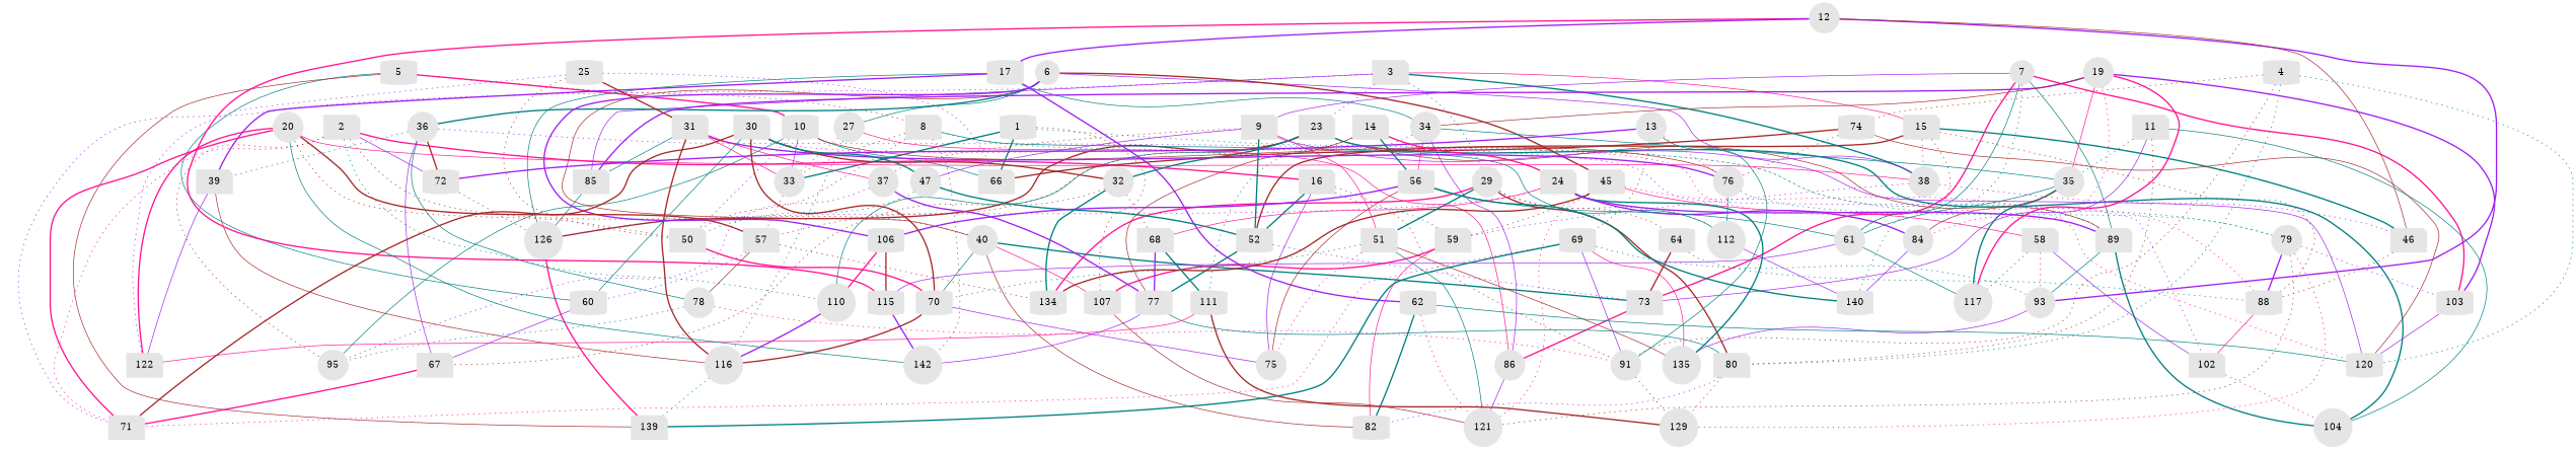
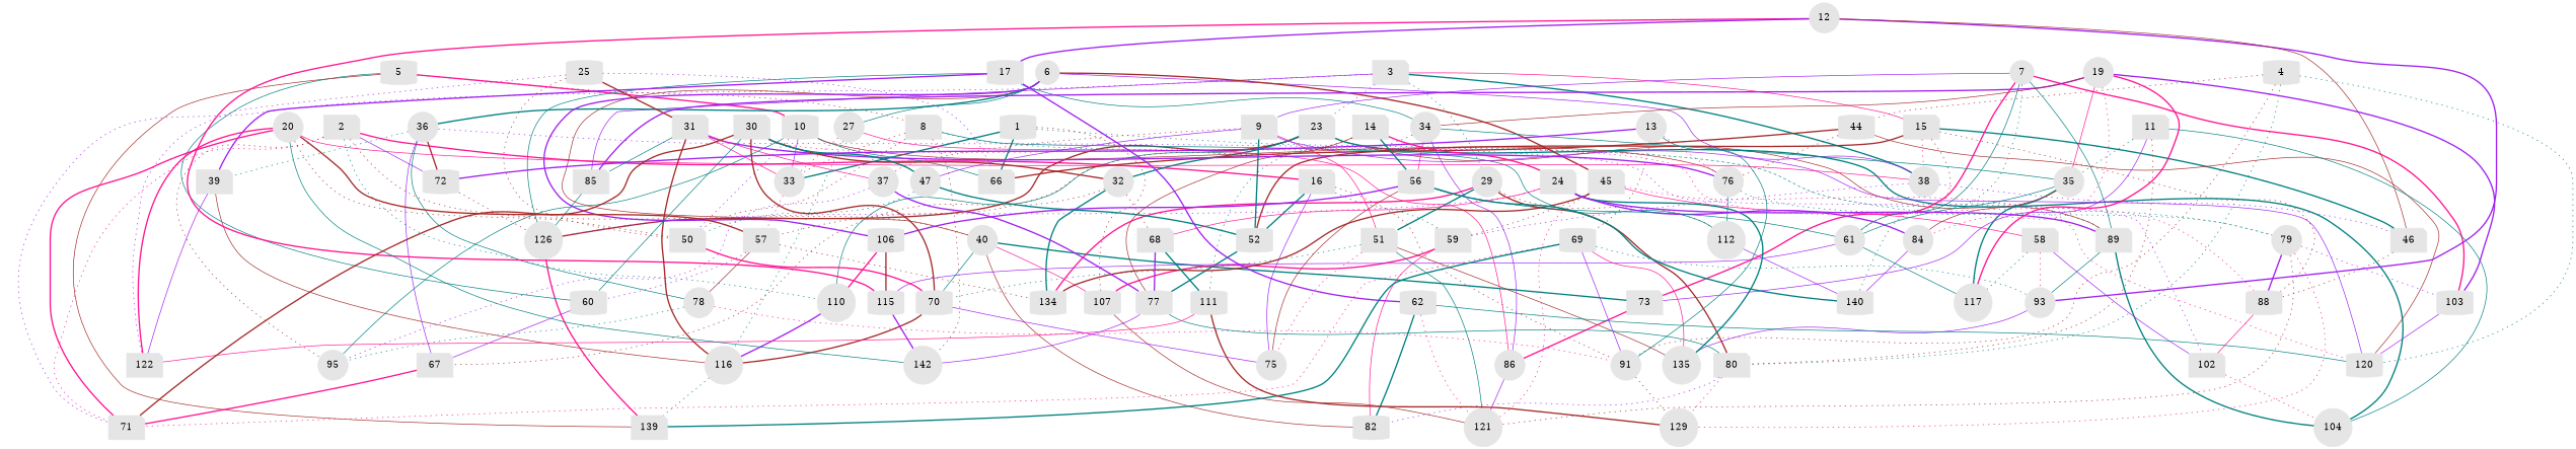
  graph {
    node [color=gray90 shape=circle style=filled]
    edge [color=teal style=dotted]
    33 [super="+48"]
    57 [shape=note super="+141"]
    1 [shape=cylinder]
    66 [shape=note]
    89 [shape=note super="+138"]
    107 [shape=cylinder]
    104
    93 [super="+101"]
    121 [super="+137"]
    2 [shape=note super="+65"]
    16 [shape=note super="+63"]
    40 [super="+113"]
    71 [shape=note super="+109"]
    72 [shape=cylinder]
    95
    110
    91 [super="+131"]
    52 [shape=cylinder super="+127"]
    59 [shape=note super="+96"]
    75
    73 [shape=note super="+74"]
    70 [shape=cylinder super="+87"]
    82 [shape=cylinder]
    126 [super="+133"]
    116 [super="+124"]
    3 [shape=note super="+18"]
    15 [shape=note super="+55"]
    23 [shape=note super="+83"]
    29 [super="+53"]
    38 [super="+143"]
    85 [shape=note]
    61 [super="+92"]
    46 [shape=note]
    88 [shape=cylinder super="+125"]
    32 [super="+118"]
    80 [shape=note super="+90"]
    112
    51 [shape=note super="+98"]
-   64 [shape=cylinder]
    134 [shape=cylinder]
    4 [shape=cylinder]
-   44 [shape=cylinder label=74]
+   44 [shape=cylinder]
    120 [shape=cylinder super="+128"]
    76 [super="+119"]
    129
    8 [shape=note super="+108"]
    50 [shape=note super="+136"]
    79 [super="+123"]
    142
    5 [shape=cylinder]
    10 [shape=cylinder super="+43"]
    60 [shape=cylinder]
    139 [shape=note]
    67 [shape=note]
    6 [super="+81"]
    27
    36 [super="+42"]
    45 [shape=note super="+49"]
    106 [shape=cylinder]
    86
    39 [shape=note]
    78
    102 [shape=note]
    58 [shape=note]
    115 [shape=cylinder]
    7 [super="+114"]
    9 [shape=note super="+130"]
    103 [shape=cylinder]
    140 [shape=cylinder]
    37
    47
    117
    77 [shape=cylinder super="+97"]
    135
    35 [super="+100"]
    84
    11 [shape=note]
    12 [super="+28"]
    17 [shape=cylinder super="+21"]
    34 [super="+54"]
    62 [shape=cylinder]
    69 [shape=cylinder super="+99"]
    13
    24 [shape=note super="+105"]
    68 [shape=note]
    14 [shape=note]
    56 [shape=cylinder super="+94"]
    111 [shape=cylinder]
    122 [shape=note]
    19 [super="+26"]
    20 [super="+22"]
    31 [shape=note super="+41"]
    25 [shape=cylinder]
    30 [shape=note super="+132"]
    33 -- 57 [color=deeppink]
    57 -- 134 [color=brown]
    57 -- 60 [color=purple]
    57 -- 78 [color=brown style=solid]
    1 -- 33 [style=bold]
    1 -- 66 [style=bold]
    1 -- 89
    1 -- 107 [color=brown]
    89 -- 104 [style=bold]
    89 -- 93 [style=solid]
    107 -- 121 [color=brown style=solid]
    93 -- 135 [color=purple style=solid]
    2 -- 16 [color=deeppink style=bold]
    2 -- 40 [color=brown]
    2 -- 71 [color=deeppink]
    2 -- 72 [color=purple style=solid]
    2 -- 95 [color=brown]
    2 -- 110
    16 -- 91 [color=brown]
    16 -- 52 [style=bold]
    16 -- 59 [weight=2]
    16 -- 75 [color=purple style=solid]
    40 -- 107 [color=deeppink style=solid]
    40 -- 73 [style=bold]
    40 -- 70 [style=solid]
    40 -- 82 [color=brown style=solid]
    72 -- 126 [color=brown]
    110 -- 116 [color=purple style=bold]
    91 -- 129 [color=brown]
-   52 -- 73 [color=purple]
    52 -- 77 [style=bold]
    59 -- 107 [color=deeppink style=bold]
    59 -- 82 [color=deeppink style=solid]
    73 -- 86 [color=deeppink style=bold]
    70 -- 75 [color=purple style=solid]
    70 -- 116 [color=brown style=bold]
    126 -- 139 [color=deeppink style=bold]
    116 -- 139
    3 -- 71 [color=purple]
    3 -- 15 [color=deeppink style=solid]
    3 -- 23 [color=purple]
    3 -- 29
    3 -- 38 [style=bold]
    3 -- 85 [color=purple style=solid]
    15 -- 52 [color=brown style=bold]
    15 -- 38 [color=deeppink]
    15 -- 61 [color=brown]
    15 -- 46 [style=bold]
    15 -- 88 [color=brown]
    23 -- 89 [color=brown style=solid]
    23 -- 104 [style=bold]
    23 -- 110 [style=solid]
    23 -- 126 [color=brown style=bold]
    23 -- 32 [style=bold]
    29 -- 80 [color=brown style=bold]
    29 -- 112 [color=brown]
    29 -- 51 [style=bold]
-   29 -- 64 [color=brown]
    29 -- 134 [color=deeppink style=bold]
    38 -- 59 [color=purple]
    38 -- 46 [color=purple]
    85 -- 126 [style=solid]
    61 -- 115 [color=purple style=solid]
    61 -- 117 [style=solid]
    46 -- 88 [color=brown]
    88 -- 102 [color=deeppink style=solid]
    32 -- 134 [style=bold]
    32 -- 67 [color=brown]
    32 -- 68 [color=brown]
    80 -- 82 [color=purple]
    80 -- 129 [color=deeppink]
    112 -- 140 [color=purple style=solid]
    51 -- 121 [style=solid]
    51 -- 75 [color=deeppink]
    51 -- 70
    51 -- 135 [color=brown style=solid]
-   64 -- 73 [color=brown style=bold]
-   64 -- 88
    4 -- 91 [color=brown]
    4 -- 80
    4 -- 44 [color=brown]
    4 -- 120
    44 -- 66 [color=brown style=bold]
    44 -- 120 [color=brown style=solid]
    44 -- 76 [color=brown]
    76 -- 112 [style=solid]
    76 -- 79
    8 -- 33 [color=brown]
    8 -- 112 [style=solid]
    8 -- 50 [color=brown]
    8 -- 79
    8 -- 142 [color=brown]
    50 -- 70 [color=deeppink style=bold]
    79 -- 121 [color=brown]
    79 -- 88 [color=purple style=bold]
    79 -- 129 [color=deeppink]
    79 -- 103 [color=purple]
    5 -- 8 [color=brown]
    5 -- 10 [color=deeppink style=bold]
    5 -- 60 [style=solid]
    5 -- 139 [color=brown style=solid]
    10 -- 33 [color=purple style=solid]
    10 -- 66 [style=solid]
    10 -- 95 [style=solid]
    10 -- 76 [color=brown style=solid]
    10 -- 50 [color=purple]
    60 -- 67 [color=purple style=solid]
    67 -- 71 [color=deeppink style=bold]
    6 -- 40 [color=brown style=solid]
    6 -- 38 [color=purple style=solid]
    6 -- 27 [style=solid]
    6 -- 36 [style=bold]
    6 -- 45 [color=brown style=bold]
    6 -- 106 [color=purple style=bold]
    27 -- 33 [color=deeppink]
    27 -- 116
    27 -- 86 [color=deeppink style=solid]
    36 -- 72 [color=brown style=bold]
    36 -- 67 [color=purple style=solid]
    36 -- 39
    36 -- 78 [style=solid]
    36 -- 102 [color=purple]
    45 -- 121 [color=deeppink]
    45 -- 59 [color=brown]
    45 -- 134 [color=brown style=bold]
    45 -- 120 [color=deeppink]
    45 -- 58 [color=deeppink style=solid]
    106 -- 110 [color=deeppink style=bold]
    106 -- 115 [color=brown style=bold]
    86 -- 121 [color=purple style=solid]
    39 -- 116 [color=brown style=solid]
    39 -- 122 [color=purple style=solid]
    78 -- 95
    78 -- 91 [color=deeppink]
    102 -- 104 [color=deeppink]
    58 -- 93 [color=deeppink]
    58 -- 102 [color=purple style=solid]
    58 -- 117
    115 -- 142 [color=purple style=bold]
    7 -- 89 [style=solid]
    7 -- 73 [color=deeppink style=bold]
    7 -- 61 [style=solid]
    7 -- 9 [color=purple style=solid]
    7 -- 103 [color=deeppink style=bold]
    7 -- 140
    9 -- 52 [style=bold]
    9 -- 51 [color=deeppink style=solid]
    9 -- 120 [color=purple style=solid]
    9 -- 37 [color=brown]
    9 -- 47 [color=purple style=solid]
    103 -- 120 [color=purple style=solid]
    37 -- 95 [color=purple]
    37 -- 77 [color=purple style=bold]
    47 -- 52 [style=bold]
    47 -- 50
    77 -- 80 [style=solid]
    77 -- 142 [color=purple style=solid]
    35 -- 61 [style=solid]
    35 -- 117 [style=bold]
    35 -- 84 [color=brown style=solid]
    84 -- 140 [color=purple style=solid]
    11 -- 104 [style=solid]
    11 -- 73 [color=purple style=solid]
    11 -- 80 [color=brown]
    11 -- 35
    12 -- 93 [color=purple style=bold weight=2]
    12 -- 46 [color=brown style=solid]
    12 -- 115 [color=deeppink style=bold]
    12 -- 17 [color=purple style=bold weight=2]
    17 -- 126 [style=solid]
    17 -- 39 [color=purple style=bold]
    17 -- 34 [style=solid]
    17 -- 62 [color=purple style=bold]
    34 -- 86 [color=purple style=solid]
    34 -- 35 [style=solid]
    34 -- 56 [color=deeppink style=solid]
    34 -- 111
    62 -- 121 [color=deeppink]
    62 -- 82 [style=bold]
    62 -- 120 [style=solid]
    69 -- 93
    69 -- 71 [color=deeppink]
    69 -- 91 [color=purple style=solid]
    69 -- 139 [style=bold]
    69 -- 135 [color=deeppink style=solid]
    13 -- 72 [color=purple style=bold]
    13 -- 91 [style=solid]
    13 -- 76 [color=deeppink]
    13 -- 69 [color=brown]
    24 -- 89 [color=purple style=bold]
    24 -- 126 [color=purple]
    24 -- 135 [style=bold]
    24 -- 84 [color=purple style=bold]
    24 -- 68 [color=deeppink style=solid]
    68 -- 77 [color=purple style=bold]
    68 -- 111 [style=bold]
    14 -- 57 [color=brown]
    14 -- 77 [color=brown style=solid]
    14 -- 24 [color=deeppink style=bold]
    14 -- 56 [style=bold]
    56 -- 75 [color=brown style=solid]
    56 -- 61 [style=solid]
    56 -- 106 [color=purple style=bold]
    56 -- 140 [style=bold]
    111 -- 129 [color=brown style=bold]
    111 -- 122 [color=deeppink style=solid]
    19 -- 85 [color=purple style=bold]
    19 -- 103 [color=purple style=bold]
    19 -- 117 [color=deeppink style=bold]
    19 -- 35 [color=deeppink style=solid]
    19 -- 84 [color=deeppink]
    19 -- 34 [color=brown style=solid]
    20 -- 57 [color=brown style=bold]
    20 -- 71 [color=deeppink style=bold]
    20 -- 38 [color=deeppink style=solid]
    20 -- 50 [color=brown]
    20 -- 142 [style=solid]
    20 -- 122 [color=deeppink style=bold]
    31 -- 33 [color=deeppink style=solid]
    31 -- 116 [color=brown style=bold]
    31 -- 85 [style=solid]
    31 -- 76 [color=purple style=bold]
    31 -- 37 [color=deeppink style=solid]
    25 -- 66 [color=purple]
    25 -- 50 [color=brown]
    25 -- 122 [color=purple]
    25 -- 31 [color=brown style=bold]
    30 -- 71 [color=brown style=bold]
    30 -- 70 [color=brown style=bold]
    30 -- 88 [color=deeppink]
    30 -- 32 [color=brown style=bold]
    30 -- 60 [style=solid]
    30 -- 47 [style=bold]
  }
